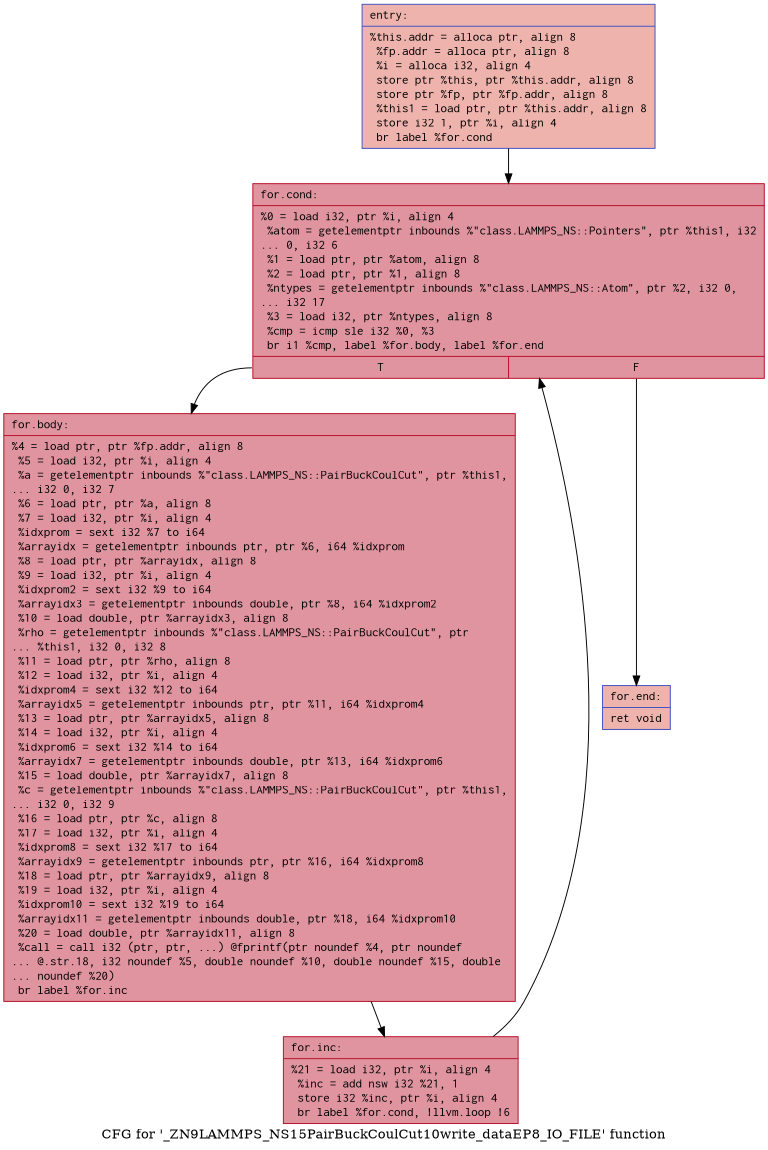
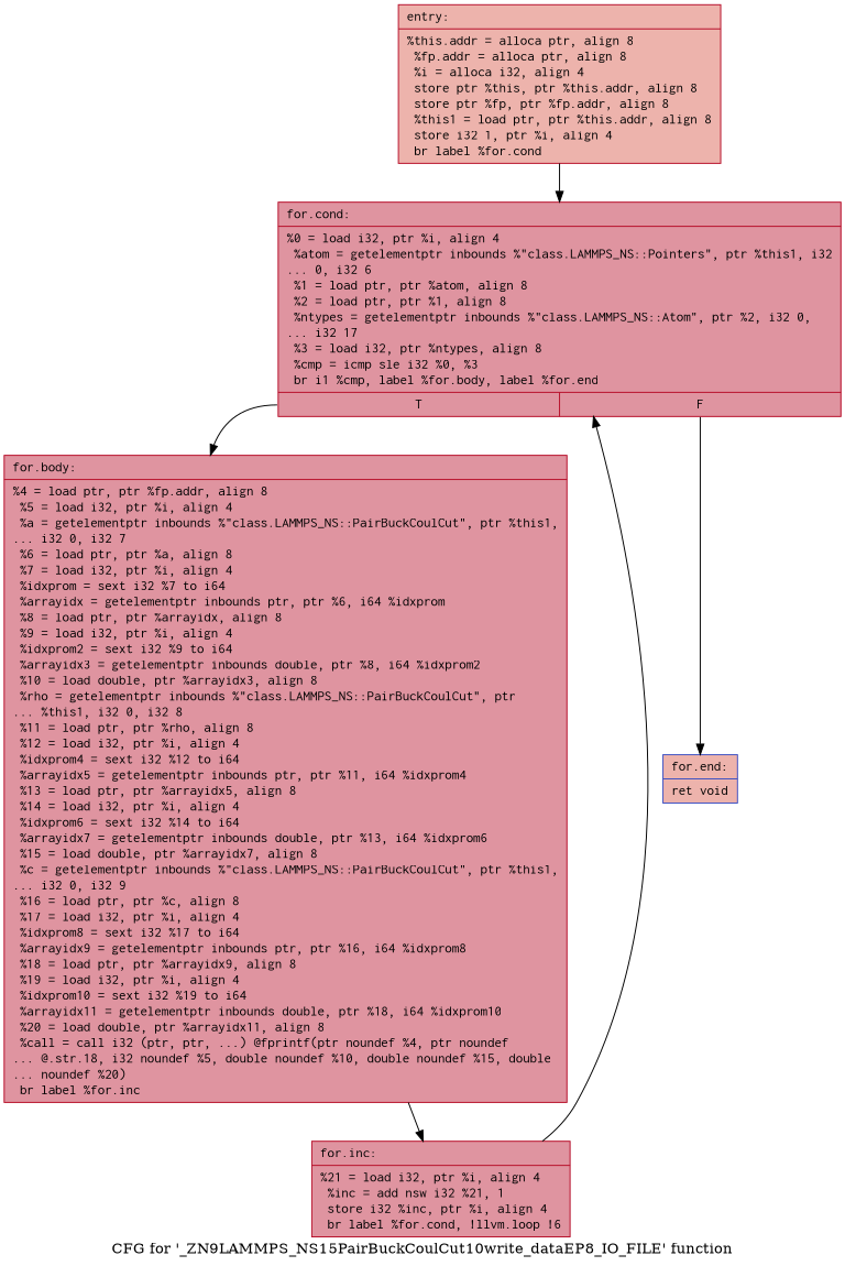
  digraph {
    label="CFG for '_ZN9LAMMPS_NS15PairBuckCoulCut10write_dataEP8_IO_FILE' function"
    node [color="#b70d28ff" fillcolor="#b70d2870" fontname=Courier shape=record style=filled]
-   n1 [color="#3d50c3ff" fillcolor="#d6524470" label="{entry:\l|  %this.addr = alloca ptr, align 8\l  %fp.addr = alloca ptr, align 8\l  %i = alloca i32, align 4\l  store ptr %this, ptr %this.addr, align 8\l  store ptr %fp, ptr %fp.addr, align 8\l  %this1 = load ptr, ptr %this.addr, align 8\l  store i32 1, ptr %i, align 4\l  br label %for.cond\l}"]
+   n1 [fillcolor="#d6524470" label="{entry:\l|  %this.addr = alloca ptr, align 8\l  %fp.addr = alloca ptr, align 8\l  %i = alloca i32, align 4\l  store ptr %this, ptr %this.addr, align 8\l  store ptr %fp, ptr %fp.addr, align 8\l  %this1 = load ptr, ptr %this.addr, align 8\l  store i32 1, ptr %i, align 4\l  br label %for.cond\l}"]
    n2 [label="{for.cond:\l|  %0 = load i32, ptr %i, align 4\l  %atom = getelementptr inbounds %\"class.LAMMPS_NS::Pointers\", ptr %this1, i32\l... 0, i32 6\l  %1 = load ptr, ptr %atom, align 8\l  %2 = load ptr, ptr %1, align 8\l  %ntypes = getelementptr inbounds %\"class.LAMMPS_NS::Atom\", ptr %2, i32 0,\l... i32 17\l  %3 = load i32, ptr %ntypes, align 8\l  %cmp = icmp sle i32 %0, %3\l  br i1 %cmp, label %for.body, label %for.end\l|{<s0>T|<s1>F}}"]
    n3 [label="{for.body:\l|  %4 = load ptr, ptr %fp.addr, align 8\l  %5 = load i32, ptr %i, align 4\l  %a = getelementptr inbounds %\"class.LAMMPS_NS::PairBuckCoulCut\", ptr %this1,\l... i32 0, i32 7\l  %6 = load ptr, ptr %a, align 8\l  %7 = load i32, ptr %i, align 4\l  %idxprom = sext i32 %7 to i64\l  %arrayidx = getelementptr inbounds ptr, ptr %6, i64 %idxprom\l  %8 = load ptr, ptr %arrayidx, align 8\l  %9 = load i32, ptr %i, align 4\l  %idxprom2 = sext i32 %9 to i64\l  %arrayidx3 = getelementptr inbounds double, ptr %8, i64 %idxprom2\l  %10 = load double, ptr %arrayidx3, align 8\l  %rho = getelementptr inbounds %\"class.LAMMPS_NS::PairBuckCoulCut\", ptr\l... %this1, i32 0, i32 8\l  %11 = load ptr, ptr %rho, align 8\l  %12 = load i32, ptr %i, align 4\l  %idxprom4 = sext i32 %12 to i64\l  %arrayidx5 = getelementptr inbounds ptr, ptr %11, i64 %idxprom4\l  %13 = load ptr, ptr %arrayidx5, align 8\l  %14 = load i32, ptr %i, align 4\l  %idxprom6 = sext i32 %14 to i64\l  %arrayidx7 = getelementptr inbounds double, ptr %13, i64 %idxprom6\l  %15 = load double, ptr %arrayidx7, align 8\l  %c = getelementptr inbounds %\"class.LAMMPS_NS::PairBuckCoulCut\", ptr %this1,\l... i32 0, i32 9\l  %16 = load ptr, ptr %c, align 8\l  %17 = load i32, ptr %i, align 4\l  %idxprom8 = sext i32 %17 to i64\l  %arrayidx9 = getelementptr inbounds ptr, ptr %16, i64 %idxprom8\l  %18 = load ptr, ptr %arrayidx9, align 8\l  %19 = load i32, ptr %i, align 4\l  %idxprom10 = sext i32 %19 to i64\l  %arrayidx11 = getelementptr inbounds double, ptr %18, i64 %idxprom10\l  %20 = load double, ptr %arrayidx11, align 8\l  %call = call i32 (ptr, ptr, ...) @fprintf(ptr noundef %4, ptr noundef\l... @.str.18, i32 noundef %5, double noundef %10, double noundef %15, double\l... noundef %20)\l  br label %for.inc\l}"]
    n4 [color="#3d50c3ff" fillcolor="#d6524470" label="{for.end:\l|  ret void\l}"]
    n5 [label="{for.inc:\l|  %21 = load i32, ptr %i, align 4\l  %inc = add nsw i32 %21, 1\l  store i32 %inc, ptr %i, align 4\l  br label %for.cond, !llvm.loop !6\l}"]
    n1 -> n2
    n2 -> n3 [tailport=s0]
    n2 -> n4 [tailport=s1]
    n3 -> n5
    n5 -> n2
  }
